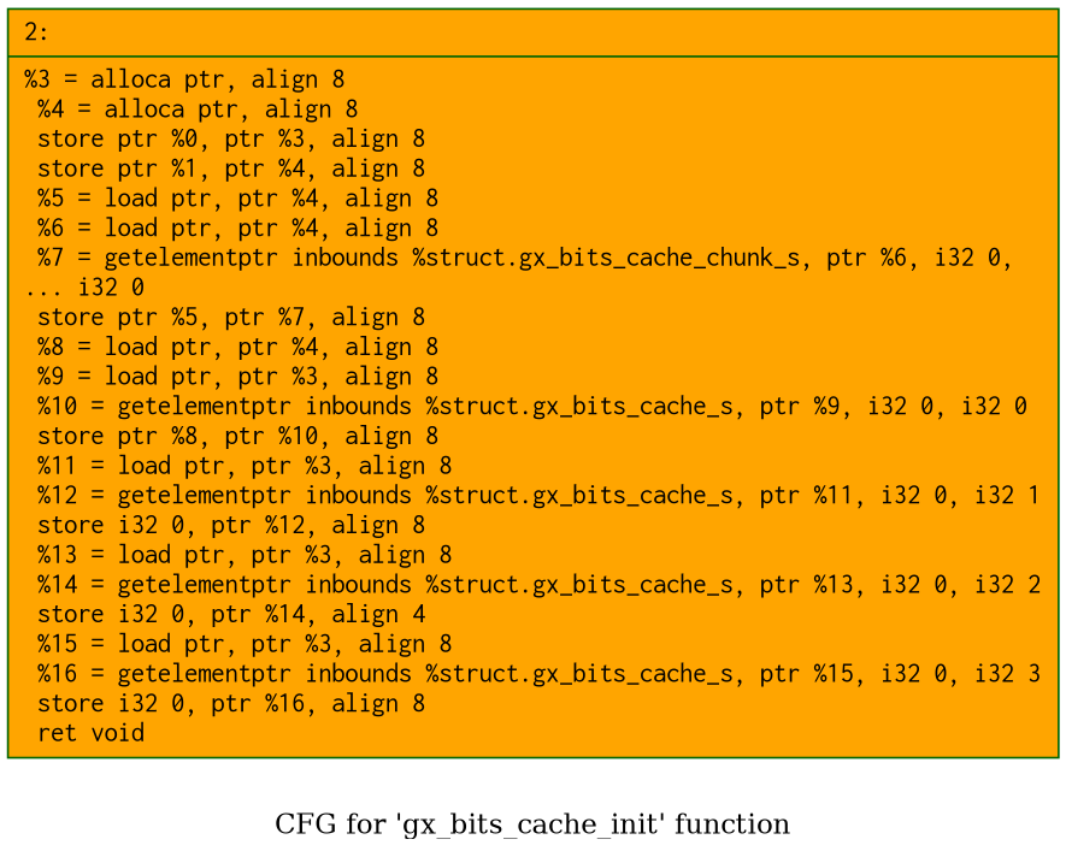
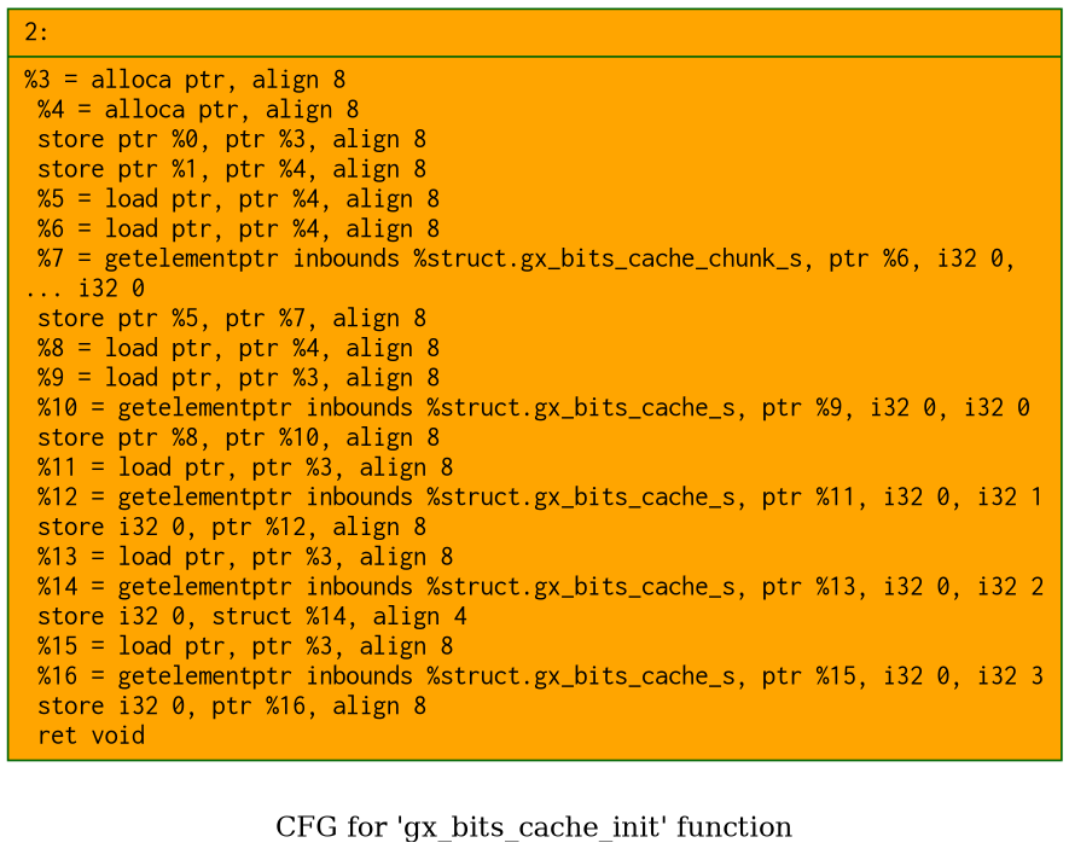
  digraph {
    label="CFG for 'gx_bits_cache_init' function"
-   n1 [color=darkgreen fillcolor=orange fontname=Courier label="{2:\l|  %3 = alloca ptr, align 8\l  %4 = alloca ptr, align 8\l  store ptr %0, ptr %3, align 8\l  store ptr %1, ptr %4, align 8\l  %5 = load ptr, ptr %4, align 8\l  %6 = load ptr, ptr %4, align 8\l  %7 = getelementptr inbounds %struct.gx_bits_cache_chunk_s, ptr %6, i32 0,\l... i32 0\l  store ptr %5, ptr %7, align 8\l  %8 = load ptr, ptr %4, align 8\l  %9 = load ptr, ptr %3, align 8\l  %10 = getelementptr inbounds %struct.gx_bits_cache_s, ptr %9, i32 0, i32 0\l  store ptr %8, ptr %10, align 8\l  %11 = load ptr, ptr %3, align 8\l  %12 = getelementptr inbounds %struct.gx_bits_cache_s, ptr %11, i32 0, i32 1\l  store i32 0, ptr %12, align 8\l  %13 = load ptr, ptr %3, align 8\l  %14 = getelementptr inbounds %struct.gx_bits_cache_s, ptr %13, i32 0, i32 2\l  store i32 0, ptr %14, align 4\l  %15 = load ptr, ptr %3, align 8\l  %16 = getelementptr inbounds %struct.gx_bits_cache_s, ptr %15, i32 0, i32 3\l  store i32 0, ptr %16, align 8\l  ret void\l}" shape=record style=filled]
+   n1 [color=darkgreen fillcolor=orange fontname=Courier label="{2:\l|  %3 = alloca ptr, align 8\l  %4 = alloca ptr, align 8\l  store ptr %0, ptr %3, align 8\l  store ptr %1, ptr %4, align 8\l  %5 = load ptr, ptr %4, align 8\l  %6 = load ptr, ptr %4, align 8\l  %7 = getelementptr inbounds %struct.gx_bits_cache_chunk_s, ptr %6, i32 0,\l... i32 0\l  store ptr %5, ptr %7, align 8\l  %8 = load ptr, ptr %4, align 8\l  %9 = load ptr, ptr %3, align 8\l  %10 = getelementptr inbounds %struct.gx_bits_cache_s, ptr %9, i32 0, i32 0\l  store ptr %8, ptr %10, align 8\l  %11 = load ptr, ptr %3, align 8\l  %12 = getelementptr inbounds %struct.gx_bits_cache_s, ptr %11, i32 0, i32 1\l  store i32 0, ptr %12, align 8\l  %13 = load ptr, ptr %3, align 8\l  %14 = getelementptr inbounds %struct.gx_bits_cache_s, ptr %13, i32 0, i32 2\l  store i32 0, struct %14, align 4\l  %15 = load ptr, ptr %3, align 8\l  %16 = getelementptr inbounds %struct.gx_bits_cache_s, ptr %15, i32 0, i32 3\l  store i32 0, ptr %16, align 8\l  ret void\l}" shape=record style=filled]
  }
